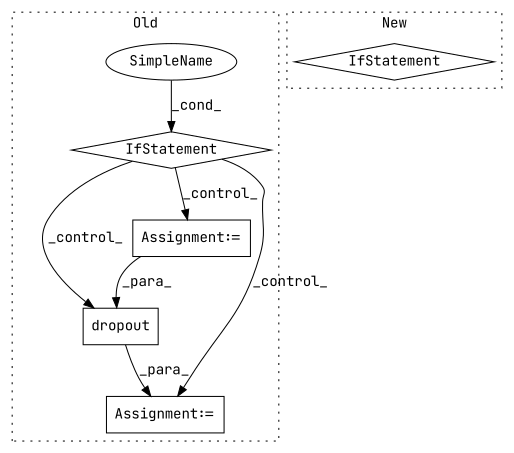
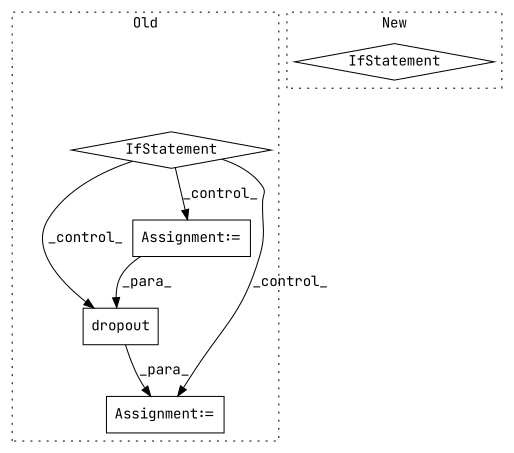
  digraph {
    fontname="JetBrains Mono"
    node [a=7 l=1 shape=box fontname="JetBrains Mono"]
    edge [fontname="JetBrains Mono"]
    n1 [a=32 l="8,1" label=dropout s="2748,2757"]
    n2 [label="Assignment:=" s=2742]
    n3 [label="Assignment:=" s=2710]
    n4 [a=25 l="4,2" label=IfStatement s="2664,2695" shape=diamond]
-   n5 [a=42 label=SimpleName shape=ellipse l=""]
    n6 [a=25 l="4,2" label=IfStatement s="2661,2688" shape=diamond]
    subgraph cluster_1 {
      label=Old
      style=dotted
      n1
      n2
      n3
      n4
-     n5
    }
    subgraph cluster_2 {
      label=New
      style=dotted
      n6
    }
    n1 -> n2 [label=_para_]
    n3 -> n1 [label=_para_]
    n4 -> n1 [label=_control_]
    n4 -> n2 [label=_control_]
    n4 -> n3 [label=_control_]
-   n5 -> n4 [label=_cond_]
  }
